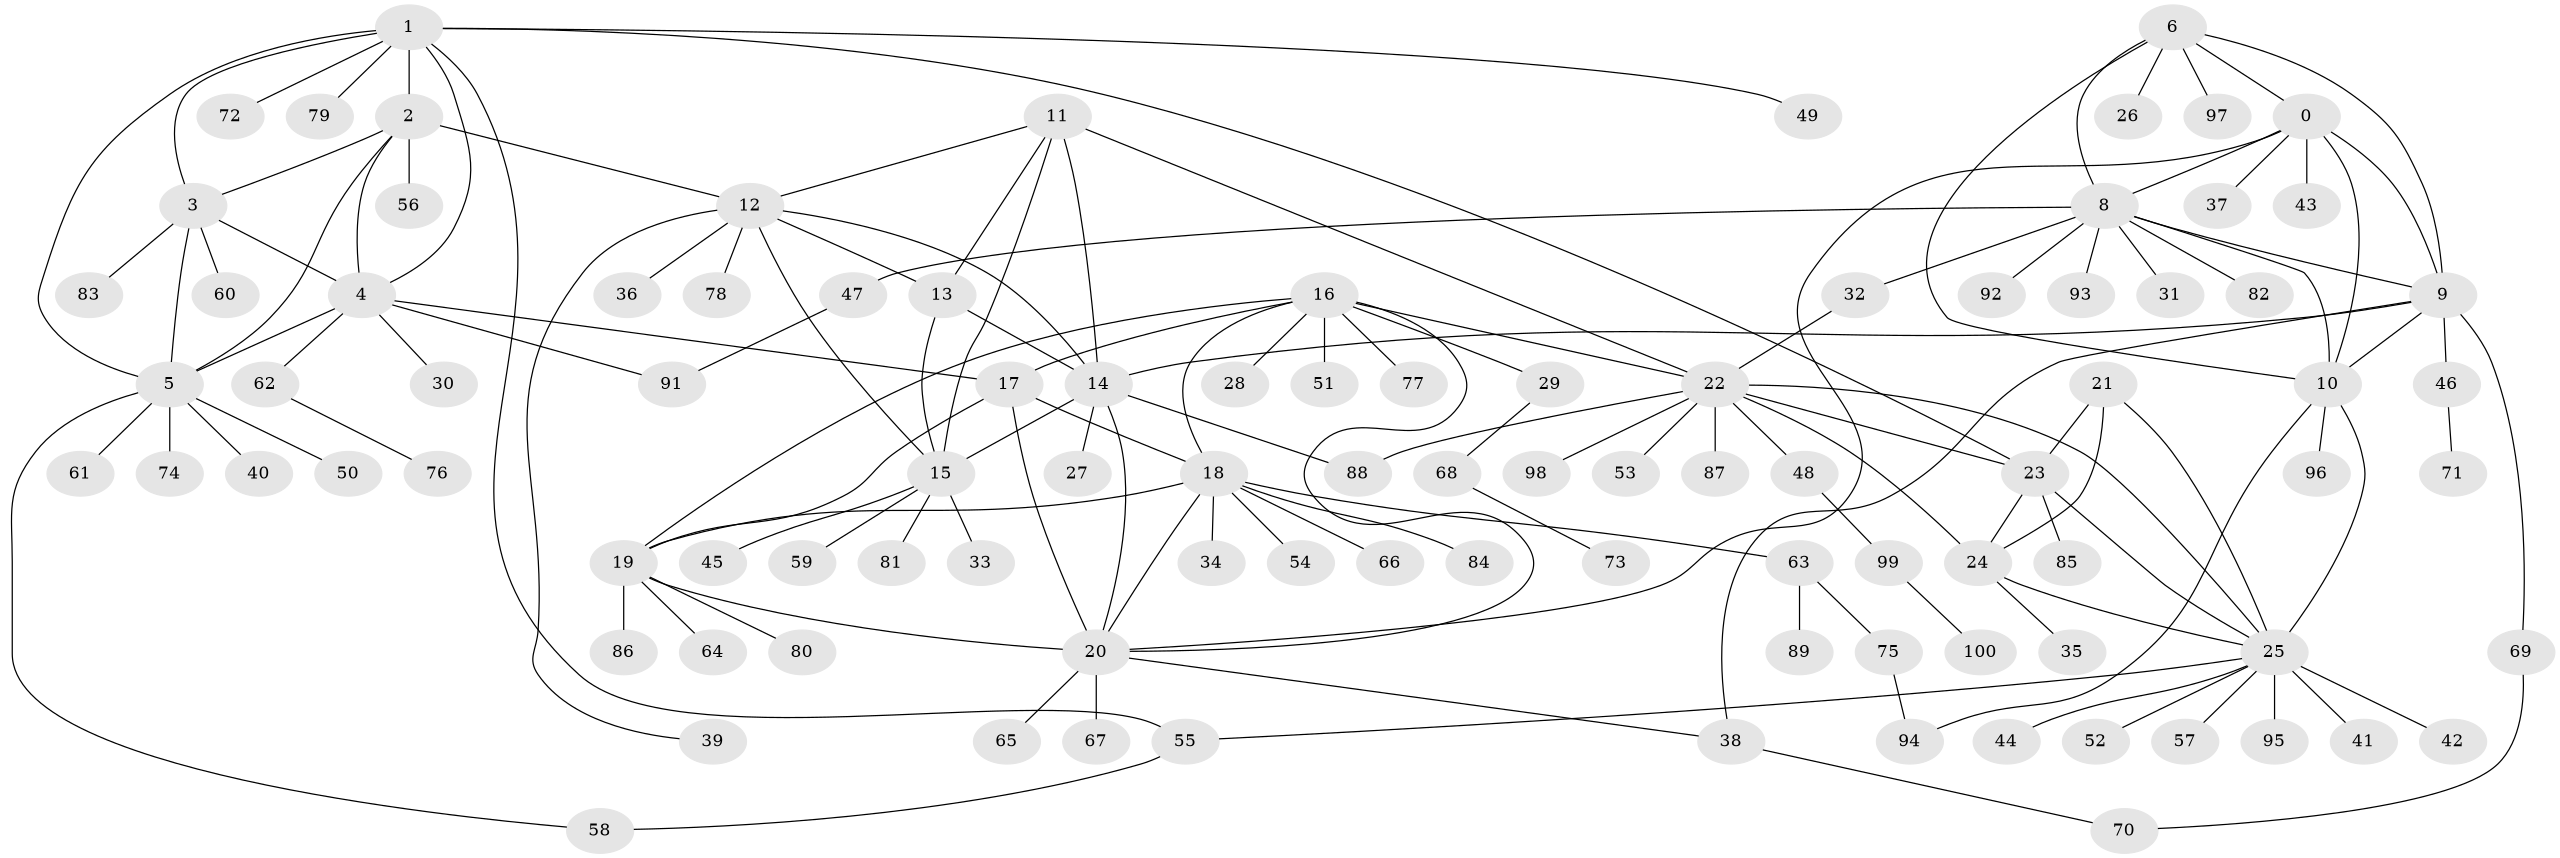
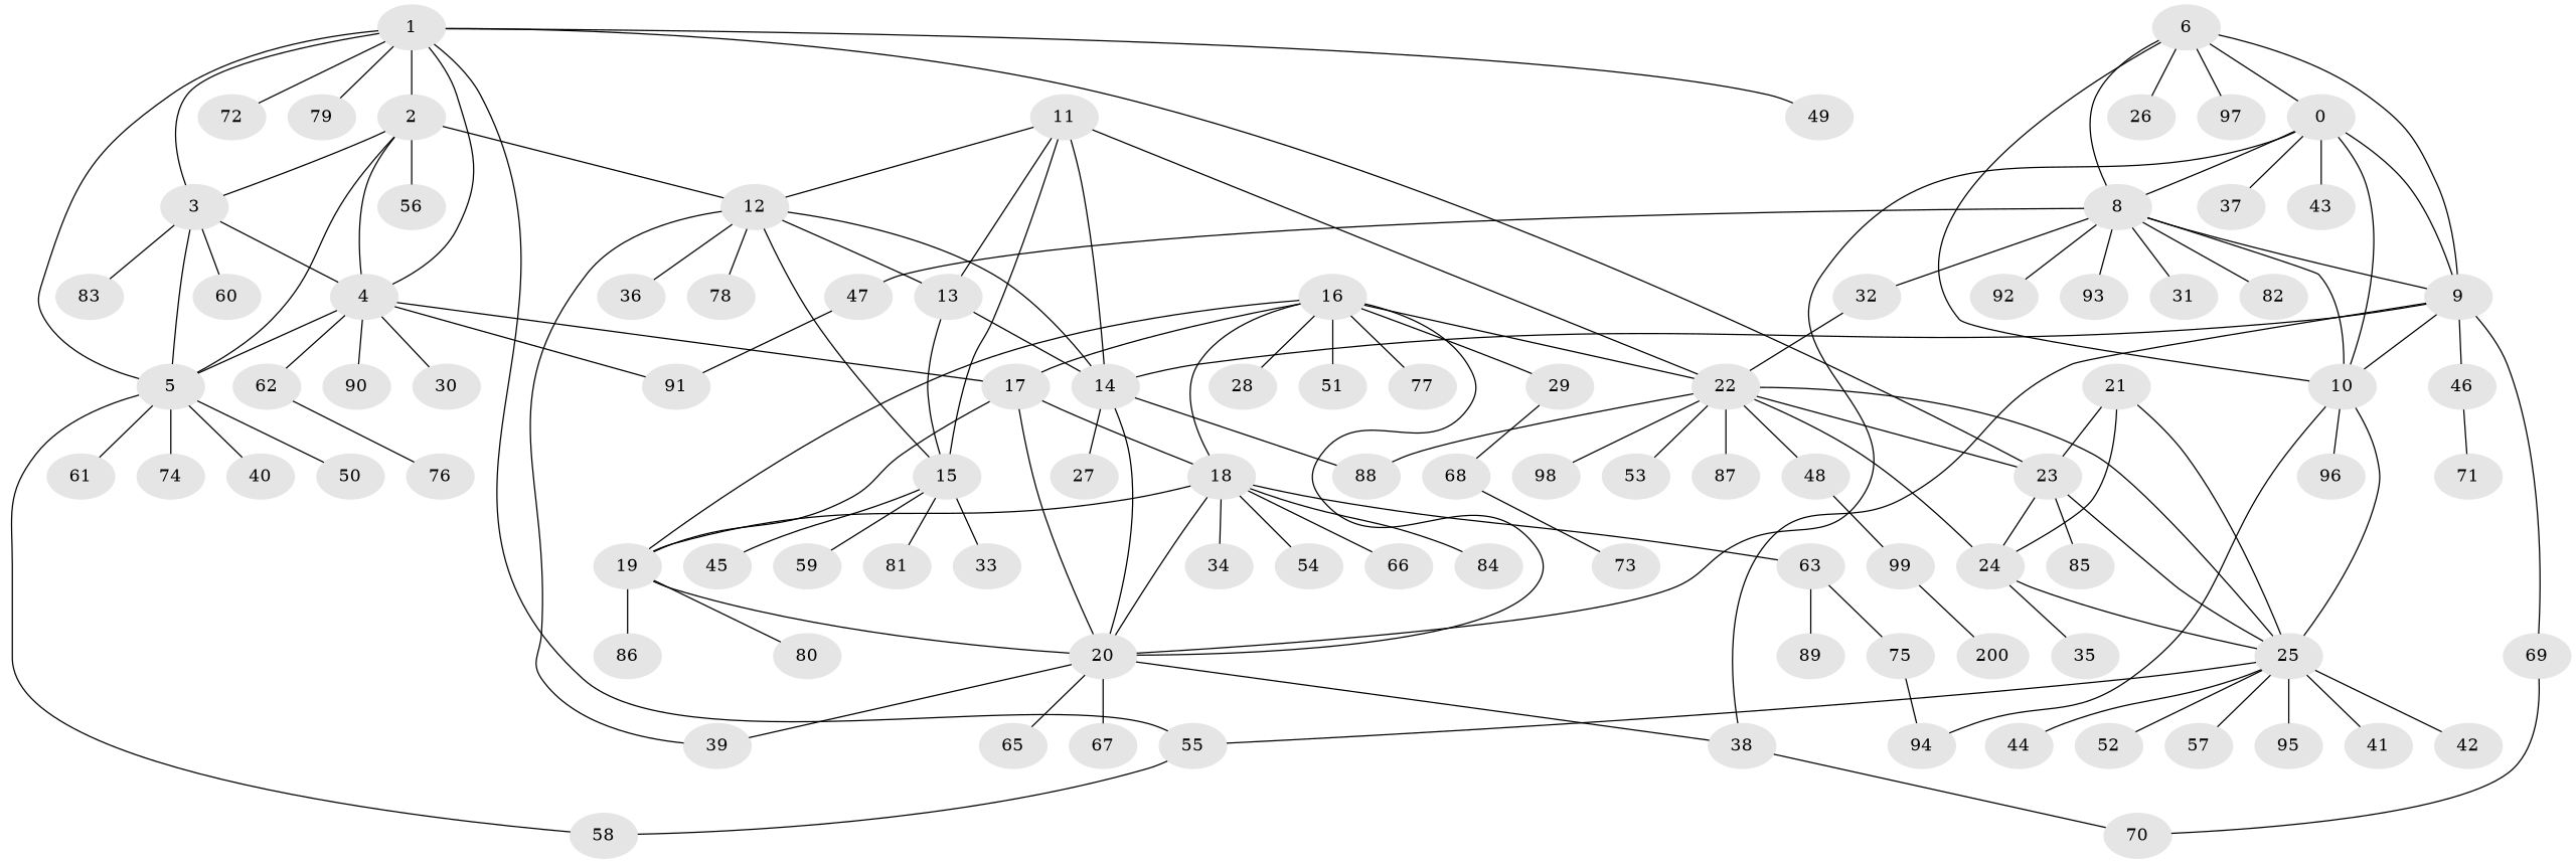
  graph {
    node [color=gray90 style=filled]
    1
    2
    3
    4
    5
    23
    49
    55
    72
    79
    12
    56
    60
    83
    17
    30
    62
+   90
    91
    40
    50
    58
    61
    74
    25
    24
    85
    14
    13
    15
    36
    39
    78
    9
    10
    38
    46
    69
    20
    18
    19
    76
    6
    n44 [label=0]
    8
    26
    97
    37
    43
    31
    32
    47
    82
    92
    93
    94
    96
    65
    67
    22
    27
    88
    70
    71
    41
    42
    44
    52
    57
    95
    11
    33
    45
    59
    81
    48
    53
    87
    98
    16
    28
    29
    51
    77
    34
    54
    63
    66
    84
-   64
    80
    86
    68
    75
    89
    21
    35
    99
    73
-   100
+   100 [label=200]
    1 -- 2
    1 -- 3
    1 -- 4
    1 -- 5
    1 -- 23
    1 -- 49
    1 -- 55
    1 -- 72
    1 -- 79
    2 -- 3
    2 -- 4
    2 -- 5
    2 -- 12
    2 -- 56
    3 -- 4
    3 -- 5
    3 -- 60
    3 -- 83
    4 -- 5
    4 -- 17
    4 -- 30
    4 -- 62
+   4 -- 90
    4 -- 91
    5 -- 40
    5 -- 50
    5 -- 58
    5 -- 61
    5 -- 74
    23 -- 25
    23 -- 24
    23 -- 85
    55 -- 58
    12 -- 14
    12 -- 13
    12 -- 15
    12 -- 36
    12 -- 39
    12 -- 78
    17 -- 20
    17 -- 18
    17 -- 19
    62 -- 76
    25 -- 55
    25 -- 41
    25 -- 42
    25 -- 44
    25 -- 52
    25 -- 57
    25 -- 95
    24 -- 25
    24 -- 35
-   14 -- 15
    14 -- 20
    14 -- 27
    14 -- 88
    13 -- 14
    13 -- 15
    15 -- 33
    15 -- 45
    15 -- 59
    15 -- 81
    9 -- 14
    9 -- 10
    9 -- 38
    9 -- 46
    9 -- 69
    10 -- 25
    10 -- 94
    10 -- 96
    38 -- 70
    46 -- 71
    69 -- 70
+   20 -- 39
    20 -- 38
    20 -- 65
    20 -- 67
    18 -- 20
    18 -- 19
    18 -- 34
    18 -- 54
    18 -- 63
    18 -- 66
    18 -- 84
    19 -- 20
-   19 -- 64
    19 -- 80
    19 -- 86
    6 -- 9
    6 -- 10
    6 -- n44
    6 -- 8
    6 -- 26
    6 -- 97
    n44 -- 9
    n44 -- 10
    n44 -- 20
    n44 -- 8
    n44 -- 37
    n44 -- 43
    8 -- 9
    8 -- 10
    8 -- 31
    8 -- 32
    8 -- 47
    8 -- 82
    8 -- 92
    8 -- 93
    32 -- 22
    47 -- 91
    22 -- 23
    22 -- 25
    22 -- 24
    22 -- 88
    22 -- 48
    22 -- 53
    22 -- 87
    22 -- 98
    11 -- 12
    11 -- 14
    11 -- 13
    11 -- 15
    11 -- 22
    48 -- 99
    16 -- 17
    16 -- 20
    16 -- 18
    16 -- 19
    16 -- 22
    16 -- 28
    16 -- 29
    16 -- 51
    16 -- 77
    29 -- 68
    63 -- 75
    63 -- 89
    68 -- 73
    75 -- 94
    21 -- 23
    21 -- 25
    21 -- 24
    99 -- 100
  }
